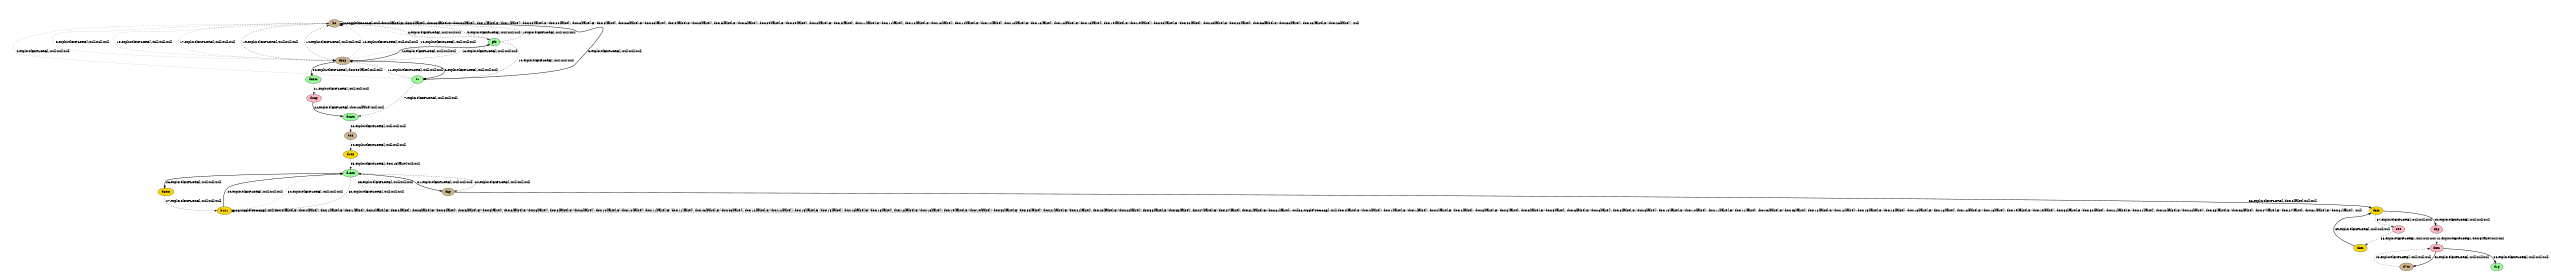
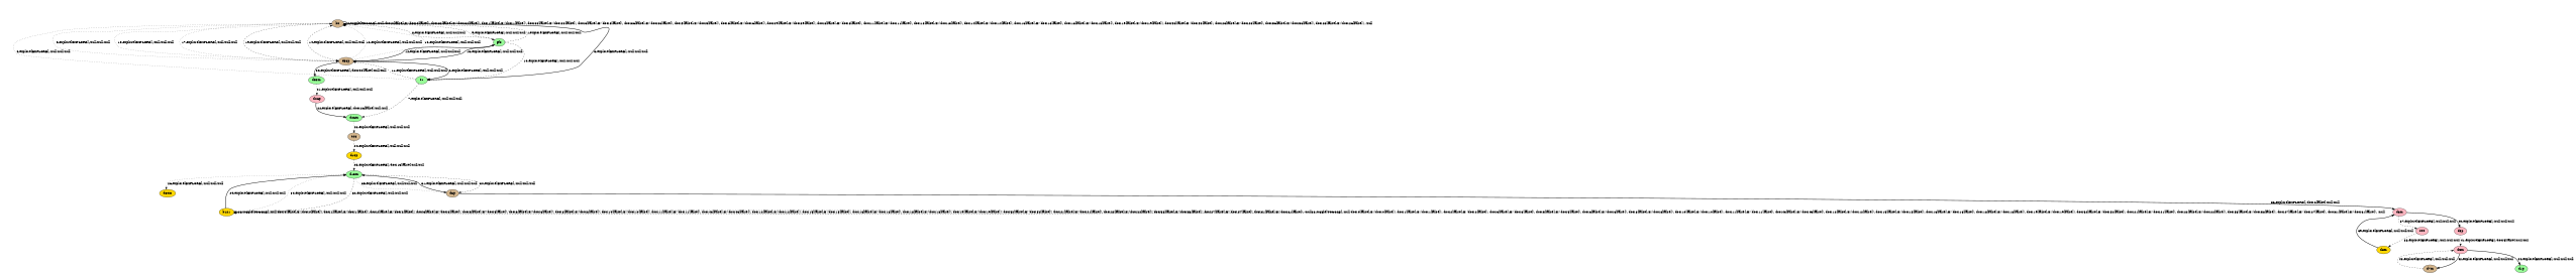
  digraph {
    node [fillcolor=palegreen style=filled]
    edge [style=dashed]
    b0 [fillcolor=tan]
    gf8
    b1
    d53p [fillcolor=tan]
    d26m
    d53m
    d26p [fillcolor=lightpink]
    b23 [fillcolor=tan]
    d13p [fillcolor=gold]
    d13m
    n11 [fillcolor=gold label=d30m]
    b121 [fillcolor=gold]
    d6p [fillcolor=tan]
-   d6m [fillcolor=gold]
+   d6m [fillcolor=lightpink]
    b99 [fillcolor=lightpink]
    d5p [fillcolor=lightpink]
    d8m [fillcolor=gold]
    d5m [fillcolor=lightpink]
    d7m [fillcolor=tan]
    d1p
    b0 -> b0 [label="2-toggle[TOGGLE];/null/door0[false]:=!(door0[false]); door32[false]:=!(door32[false]); door1[false]:=!(door1[false]); door33[false]:=!(door33[false]); door3[false]:=!(door3[false]); door36[false]:=!(door36[false]); door5[false]:=!(door5[false]); door6[false]:=!(door6[false]); door39[false]:=!(door39[false]); door8[false]:=!(door8[false]); door11[false]:=!(door11[false]); door13[false]:=!(door13[false]); door14[false]:=!(door14[false]); door16[false]:=!(door16[false]); door18[false]:=!(door18[false]); door19[false]:=!(door19[false]); door53[false]:=!(door53[false]); door23[false]:=!(door23[false]); door56[false]:=!(door56[false]); door26[false]:=!(door26[false]); /null" style=bold]
    b0 -> gf8 [label="9-explore[EXPLORE];/null/null/null"]
    b0 -> b1 [label="3-explore[EXPLORE];/null/null/null" style=bold]
    b0 -> d53p [label="5-explore[EXPLORE];/null/null/null" style=dotted]
    b0 -> d53p [label="15-explore[EXPLORE];/null/null/null" style=dotted]
    b0 -> d53p [label="17-explore[EXPLORE];/null/null/null" style=dotted]
    b0 -> d53p [label="19-explore[EXPLORE];/null/null/null"]
    gf8 -> b0 [label="1-explore[EXPLORE];/null/null/null"]
    gf8 -> b0 [label="8-explore[EXPLORE];/null/null/null"]
    gf8 -> b1 [label="10-explore[EXPLORE];/null/null/null"]
-   gf8 -> d53p [label="13-explore[EXPLORE];/null/null/null"]
+   gf8 -> d53p [label="13-explore[EXPLORE];/null/null/null" style=bold]
    b1 -> b0 [label="4-explore[EXPLORE];/null/null/null" style=dotted]
    b1 -> d53p [label="11-explore[EXPLORE];/null/null/null"]
    b1 -> d26m [label="7-explore[EXPLORE];/null/null/null"]
    d53p -> b0 [label="14-explore[EXPLORE];/null/null/null"]
    d53p -> b0 [label="16-explore[EXPLORE];/null/null/null" style=dotted]
    d53p -> b0 [label="18-explore[EXPLORE];/null/null/null" style=dotted]
    d53p -> gf8 [label="12-explore[EXPLORE];/null/null/null" style=bold]
    d53p -> b1 [label="6-explore[EXPLORE];/null/null/null" style=bold]
    d53p -> d53m [label="20-explore[EXPLORE];/door53[false]/null/null" style=bold]
    d26m -> b23 [label="23-explore[EXPLORE];/null/null/null" style=dotted]
    d53m -> d26p [label="21-explore[EXPLORE];/null/null/null" style=dotted]
    d26p -> d26m [label="22-explore[EXPLORE];/door26[false]/null/null" style=bold]
    b23 -> d13p [label="24-explore[EXPLORE];/null/null/null"]
    d13p -> d13m [label="25-explore[EXPLORE];/door13[false]/null/null"]
-   d13m -> n11 [label="26-explore[EXPLORE];/null/null/null" style=bold]
+   d13m -> n11 [label="26-explore[EXPLORE];/null/null/null" style=dotted]
    d13m -> b121 [label="32-explore[EXPLORE];/null/null/null"]
    d13m -> d6p [label="30-explore[EXPLORE];/null/null/null"]
    d13m -> d6p [label="35-explore[EXPLORE];/null/null/null" style=dotted]
-   n11 -> b121 [label="27-explore[EXPLORE];/null/null/null"]
    b121 -> d13m [label="29-explore[EXPLORE];/null/null/null" style=bold]
    b121 -> d13m [label="34-explore[EXPLORE];/null/null/null" style=dotted]
    b121 -> b121 [label="28-toggle[TOGGLE];/null/door0[false]:=!(door0[false]); door1[false]:=!(door1[false]); door2[false]:=!(door2[false]); door3[false]:=!(door3[false]); door5[false]:=!(door5[false]); door6[false]:=!(door6[false]); door8[false]:=!(door8[false]); door10[false]:=!(door10[false]); door11[false]:=!(door11[false]); door43[false]:=!(door43[false]); door12[false]:=!(door12[false]); door15[false]:=!(door15[false]); door16[false]:=!(door16[false]); door18[false]:=!(door18[false]); door19[false]:=!(door19[false]); door52[false]:=!(door52[false]); door21[false]:=!(door21[false]); door22[false]:=!(door22[false]); door58[false]:=!(door58[false]); door27[false]:=!(door27[false]); door31[false]:=!(door31[false]); /null" style=bold]
    b121 -> b121 [label="33-toggle[TOGGLE];/null/door0[false]:=!(door0[false]); door1[false]:=!(door1[false]); door2[false]:=!(door2[false]); door3[false]:=!(door3[false]); door5[false]:=!(door5[false]); door6[false]:=!(door6[false]); door8[false]:=!(door8[false]); door10[false]:=!(door10[false]); door11[false]:=!(door11[false]); door43[false]:=!(door43[false]); door12[false]:=!(door12[false]); door15[false]:=!(door15[false]); door16[false]:=!(door16[false]); door18[false]:=!(door18[false]); door19[false]:=!(door19[false]); door52[false]:=!(door52[false]); door21[false]:=!(door21[false]); door22[false]:=!(door22[false]); door58[false]:=!(door58[false]); door27[false]:=!(door27[false]); door31[false]:=!(door31[false]); /null"]
    d6p -> d13m [label="31-explore[EXPLORE];/null/null/null" style=bold]
    d6p -> d6m [label="36-explore[EXPLORE];/door6[false]/null/null" style=bold]
    d6m -> b99 [label="37-explore[EXPLORE];/null/null/null"]
    d6m -> d5p [label="40-explore[EXPLORE];/null/null/null" style=bold]
    b99 -> d8m [label="38-explore[EXPLORE];/null/null/null"]
    d5p -> d5m [label="41-explore[EXPLORE];/door5[false]/null/null" style=dotted]
    d8m -> d6m [label="39-explore[EXPLORE];/null/null/null" style=bold]
    d5m -> d7m [label="42-explore[EXPLORE];/null/null/null" style=bold]
    d5m -> d1p [label="44-explore[EXPLORE];/null/null/null" style=bold]
    d7m -> d5m [label="43-explore[EXPLORE];/null/null/null"]
  }
